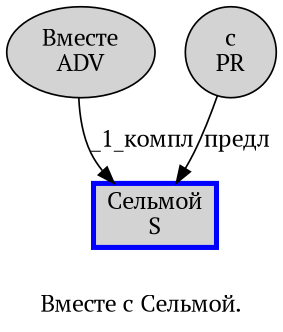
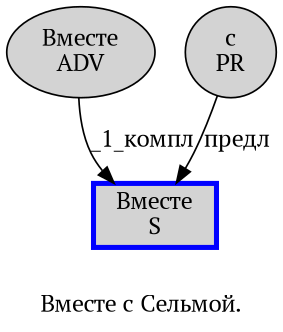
  digraph {
    fontname="PT Serif"
    label="Вместе с Сельмой."
    node [fillcolor=lightgray fontname="PT Serif" penwidth=1 shape=ellipse style=filled]
    edge [fontname="PT Serif"]
    n1 [label="Вместе\nADV"]
-   n2 [color=blue label="Сельмой\nS" penwidth=3 shape=box]
+   n2 [color=blue label="Вместе\nS" penwidth=3 shape=box]
    n3 [label="с\nPR"]
    n1 -> n2 [label="_1_компл"]
    n3 -> n2 [label="предл"]
  }
